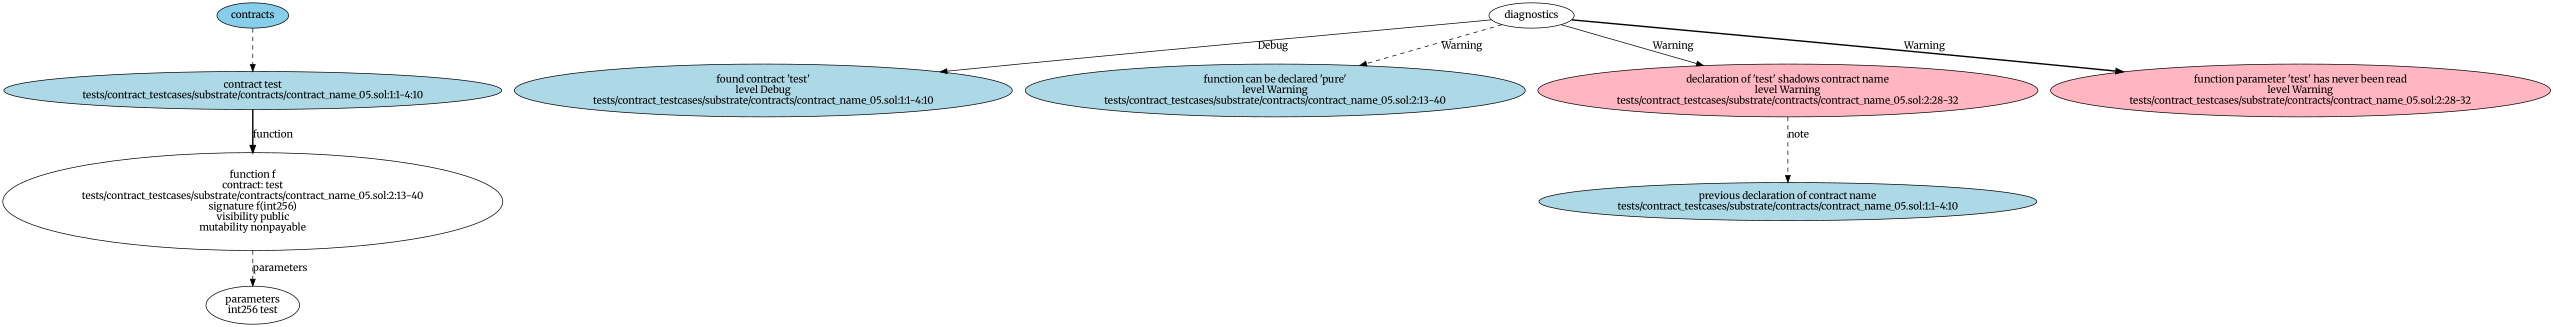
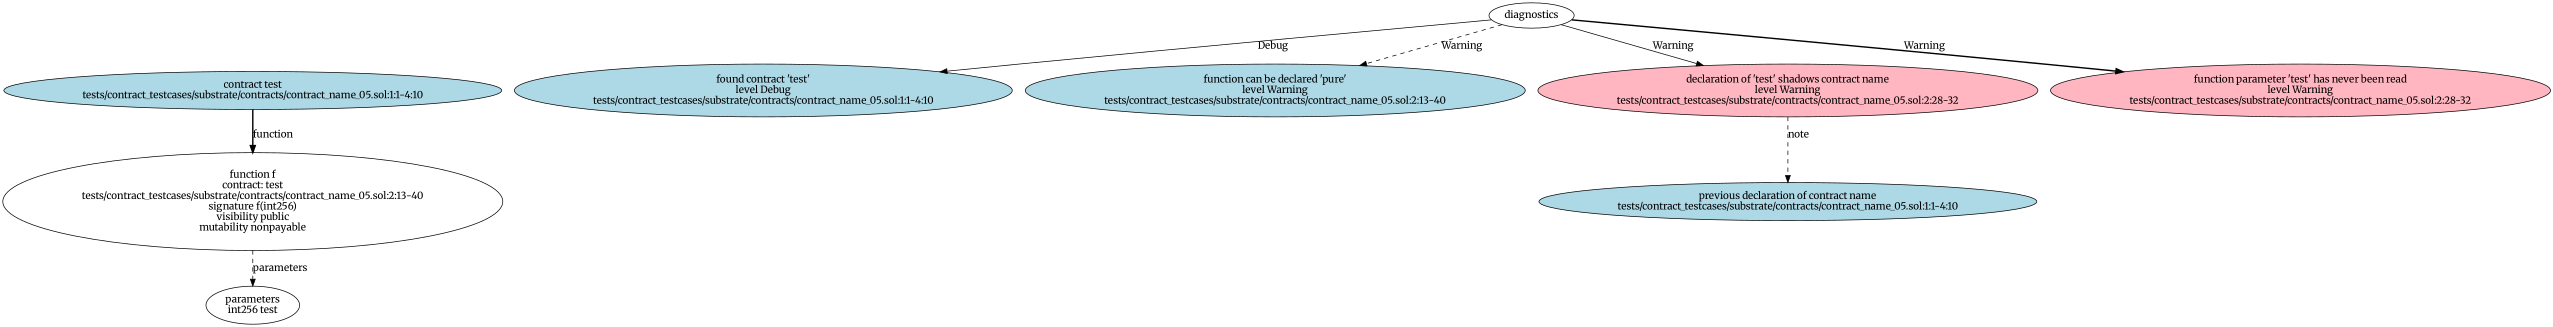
  strict digraph {
    fontname=Merriweather
    node [style=filled fillcolor=lightblue fontname=Merriweather]
    edge [style=dashed fontname=Merriweather]
    n1 [label="contract test\ntests/contract_testcases/substrate/contracts/contract_name_05.sol:1:1-4:10"]
    n2 [label="function f\ncontract: test\ntests/contract_testcases/substrate/contracts/contract_name_05.sol:2:13-40\nsignature f(int256)\nvisibility public\nmutability nonpayable" fillcolor=white]
    n3 [label="parameters\nint256 test" fillcolor=white]
    n4 [label="found contract 'test'\nlevel Debug\ntests/contract_testcases/substrate/contracts/contract_name_05.sol:1:1-4:10"]
    n5 [label="function can be declared 'pure'\nlevel Warning\ntests/contract_testcases/substrate/contracts/contract_name_05.sol:2:13-40"]
    n6 [label="declaration of 'test' shadows contract name\nlevel Warning\ntests/contract_testcases/substrate/contracts/contract_name_05.sol:2:28-32" fillcolor=lightpink]
    n7 [label="previous declaration of contract name\ntests/contract_testcases/substrate/contracts/contract_name_05.sol:1:1-4:10"]
    n8 [label="function parameter 'test' has never been read\nlevel Warning\ntests/contract_testcases/substrate/contracts/contract_name_05.sol:2:28-32" fillcolor=lightpink]
-   contracts [fillcolor=skyblue]
    diagnostics [fillcolor=white]
    n1 -> n2 [label=function style=bold]
    n2 -> n3 [label=parameters]
    n6 -> n7 [label=note]
-   contracts -> n1
    diagnostics -> n4 [label=Debug style=solid]
    diagnostics -> n5 [label=Warning]
    diagnostics -> n6 [label=Warning style=solid]
    diagnostics -> n8 [label=Warning style=bold]
  }
